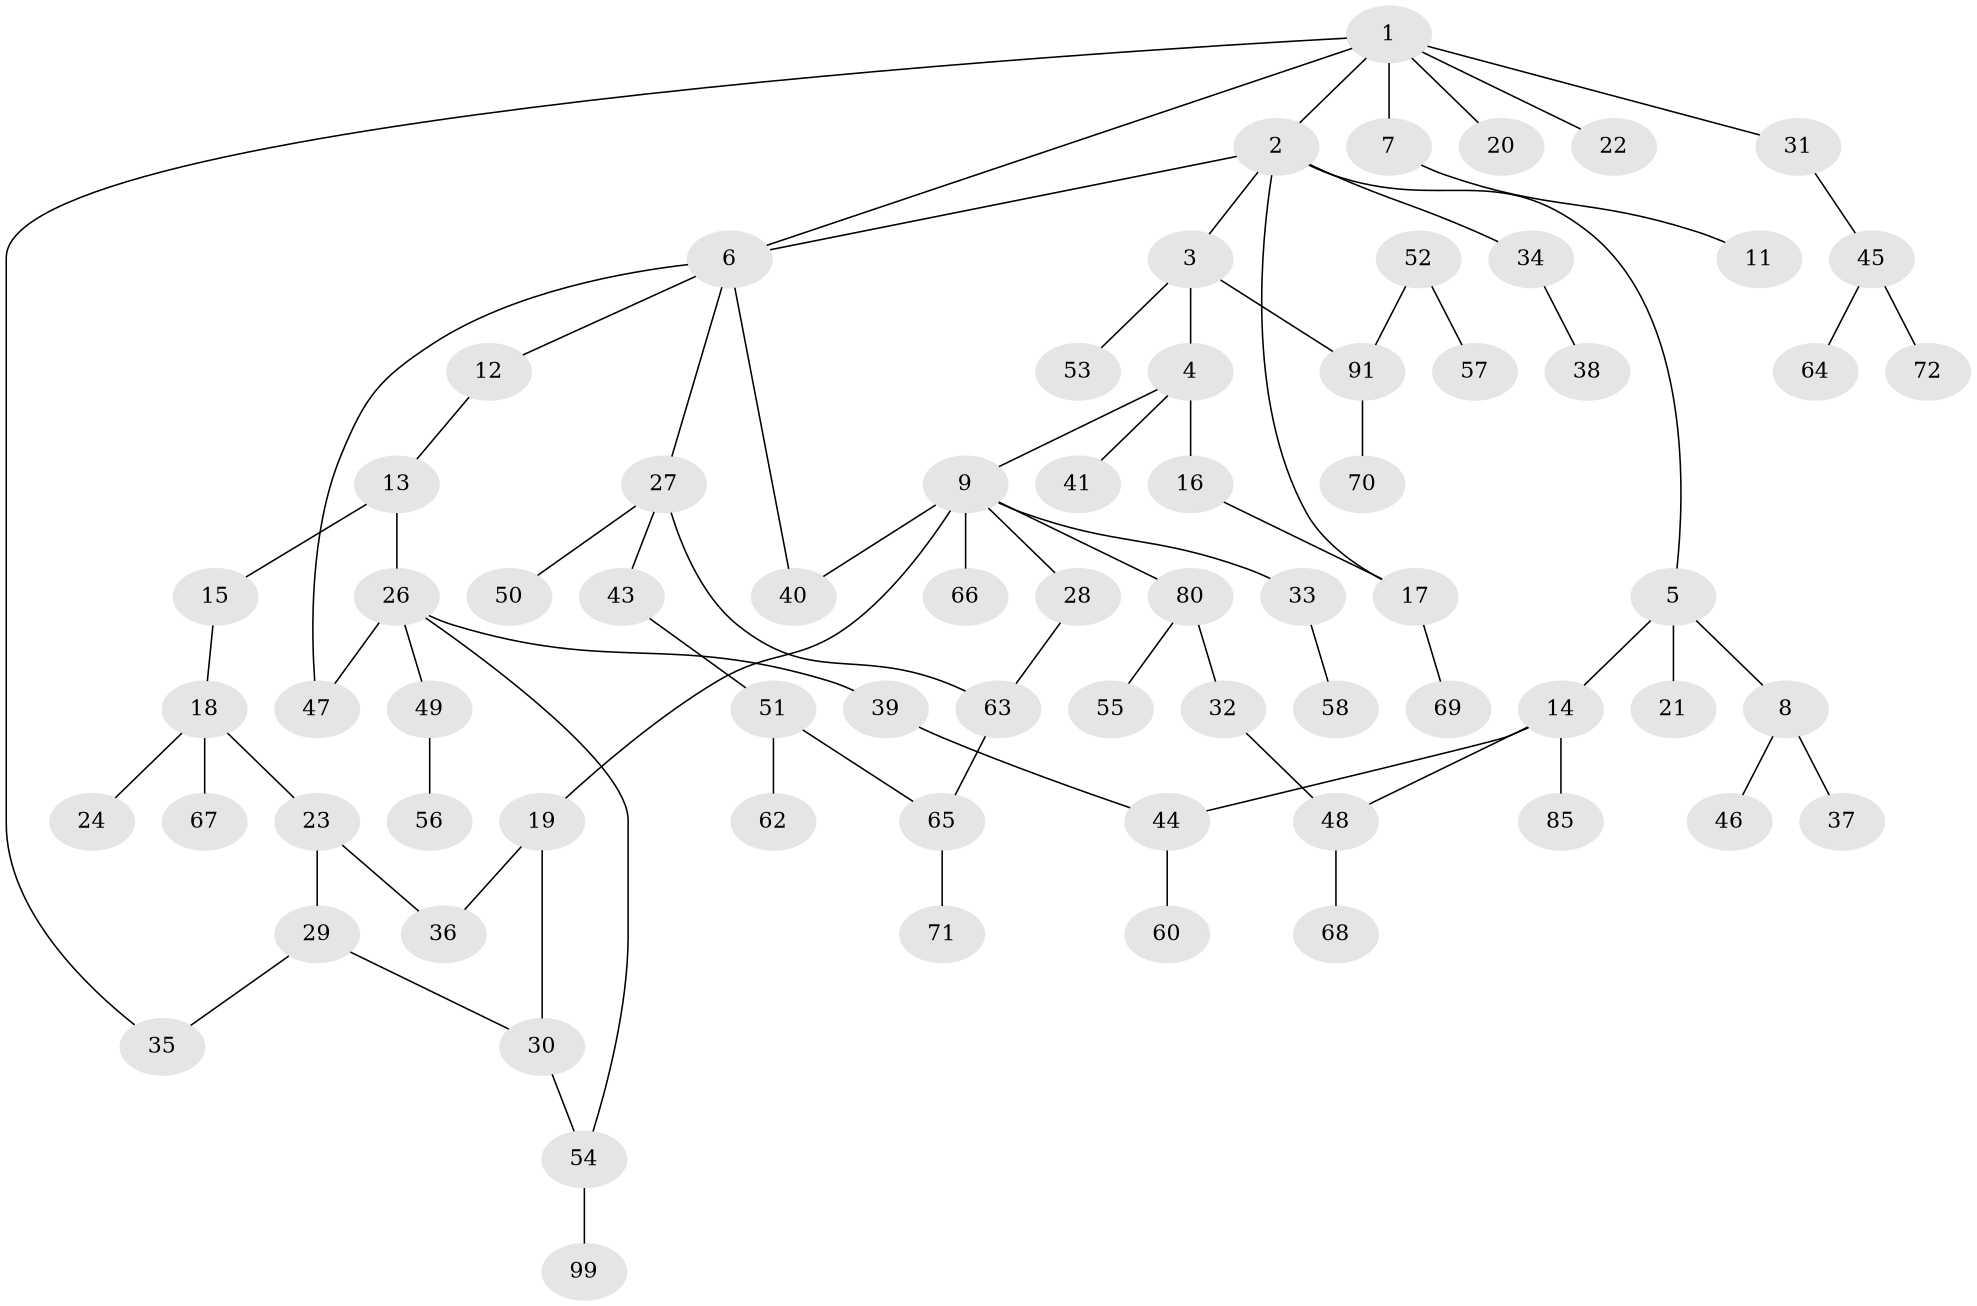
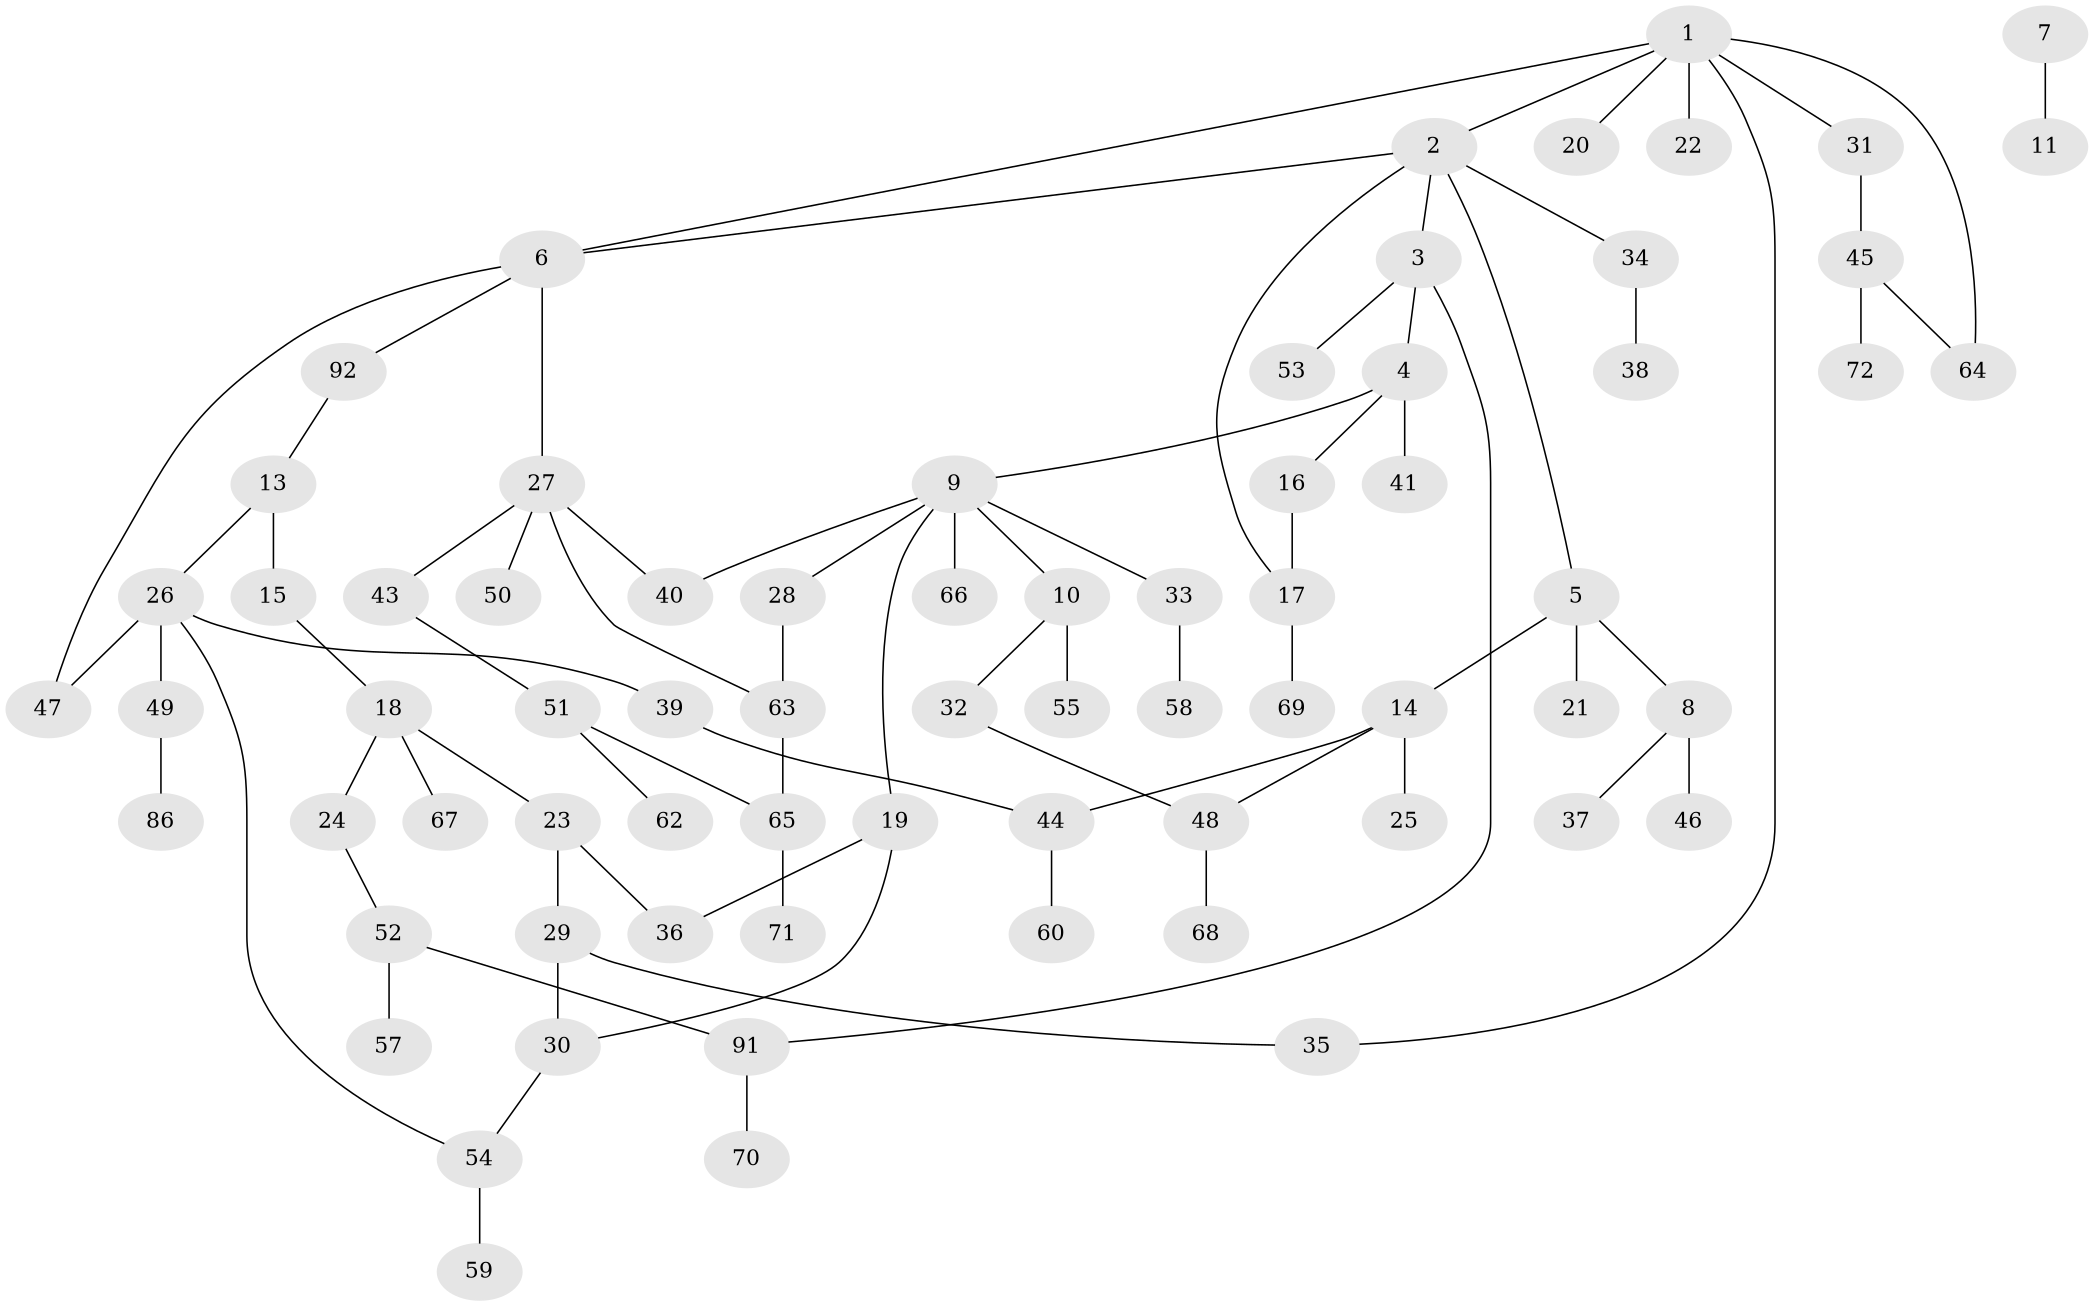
  graph {
    node [color=gray90 style=filled]
    1
    2
    6
    7
    20
    22
    31
    35
    3
    5
    17
    34
    47
-   12
+   12 [label=92]
    27
    11
    45
    4
    53
    n20 [label=91]
    8
    14
    21
    69
    38
    63
    65
    9
    16
    41
    70
-   10 [label=80]
+   10
    19
    28
    33
    40
    66
    37
    46
-   25 [label=85]
+   25
    44
    48
    13
    43
    50
    32
    55
    30
    36
    58
    15
    26
    18
    39
    49
    54
    60
    68
    23
    24
    67
    29
    52
    57
-   56
-   59 [label=99]
+   56 [label=86]
+   59
    51
    64
    72
    62
    71
    1 -- 2
    1 -- 6
-   1 -- 7
+   1 -- 64
    1 -- 20
    1 -- 22
    1 -- 31
    1 -- 35
    2 -- 6
    2 -- 3
    2 -- 5
    2 -- 17
    2 -- 34
    6 -- 47
    6 -- 12
    6 -- 27
    7 -- 11
    31 -- 45
    3 -- 4
    3 -- 53
    3 -- n20
    5 -- 8
    5 -- 14
    5 -- 21
    17 -- 69
    34 -- 38
    12 -- 13
    27 -- 63
-   6 -- 40
+   27 -- 40
    27 -- 43
    27 -- 50
    45 -- 64
    45 -- 72
    4 -- 9
    4 -- 16
    4 -- 41
    n20 -- 70
    8 -- 37
    8 -- 46
    14 -- 25
    14 -- 44
    14 -- 48
    63 -- 65
    65 -- 71
    9 -- 10
    9 -- 19
    9 -- 28
    9 -- 33
    9 -- 40
    9 -- 66
    16 -- 17
    10 -- 32
    10 -- 55
    19 -- 30
    19 -- 36
    28 -- 63
    33 -- 58
    44 -- 60
    48 -- 68
    13 -- 15
    13 -- 26
    43 -- 51
    32 -- 48
    30 -- 54
    15 -- 18
    26 -- 47
    26 -- 39
    26 -- 49
    26 -- 54
    18 -- 23
    18 -- 24
    18 -- 67
    39 -- 44
    49 -- 56
    54 -- 59
    23 -- 36
    23 -- 29
+   24 -- 52
    29 -- 35
    29 -- 30
    52 -- n20
    52 -- 57
    51 -- 65
    51 -- 62
  }
